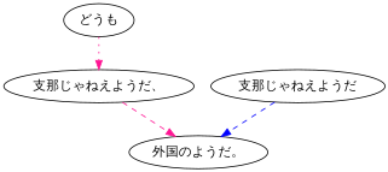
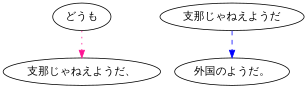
  digraph {
    fontname="IBM Plex Mono"
    node [fontname="IBM Plex Mono"]
    edge [color=deeppink fontname="IBM Plex Mono" style=dashed]
    n1 [label="どうも"]
    n2 [label="支那じゃねえようだ、"]
    n3 [label="外国のようだ。"]
    n4 [label="支那じゃねえようだ"]
    n1 -> n2 [style=dotted]
-   n2 -> n3
    n4 -> n3 [color=blue]
  }
